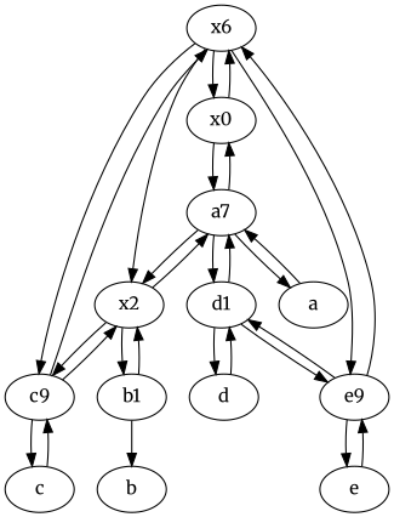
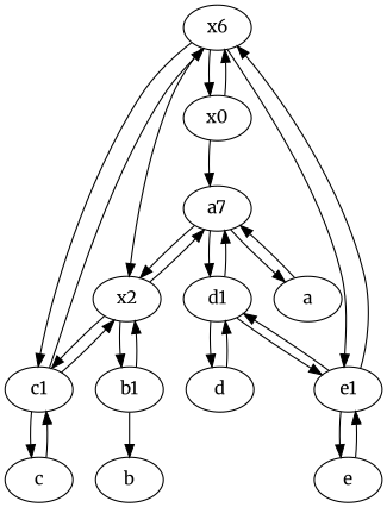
  digraph {
    fontname=Merriweather
    node [fontname=Merriweather]
    edge [fontname=Merriweather]
    n1 [label=x6]
    x0
    n3 [label=a7]
-   e1 [label=e9]
-   c1 [label=c9]
+   e1
+   c1
    x2
    d1
    a
    d
    e
    c
    b1
    b
    n1 -> x0
    n1 -> e1
    n1 -> c1
    n1 -> x2
    x0 -> n1
    x0 -> n3
-   n3 -> x0
    n3 -> x2
    n3 -> d1
    n3 -> a
    e1 -> n1
    e1 -> d1
    e1 -> e
    c1 -> n1
    c1 -> x2
    c1 -> c
    x2 -> n3
    x2 -> c1
    x2 -> b1
    d1 -> n3
    d1 -> e1
    d1 -> d
    a -> n3
    d -> d1
    e -> e1
    c -> c1
    b1 -> x2
    b1 -> b
  }
